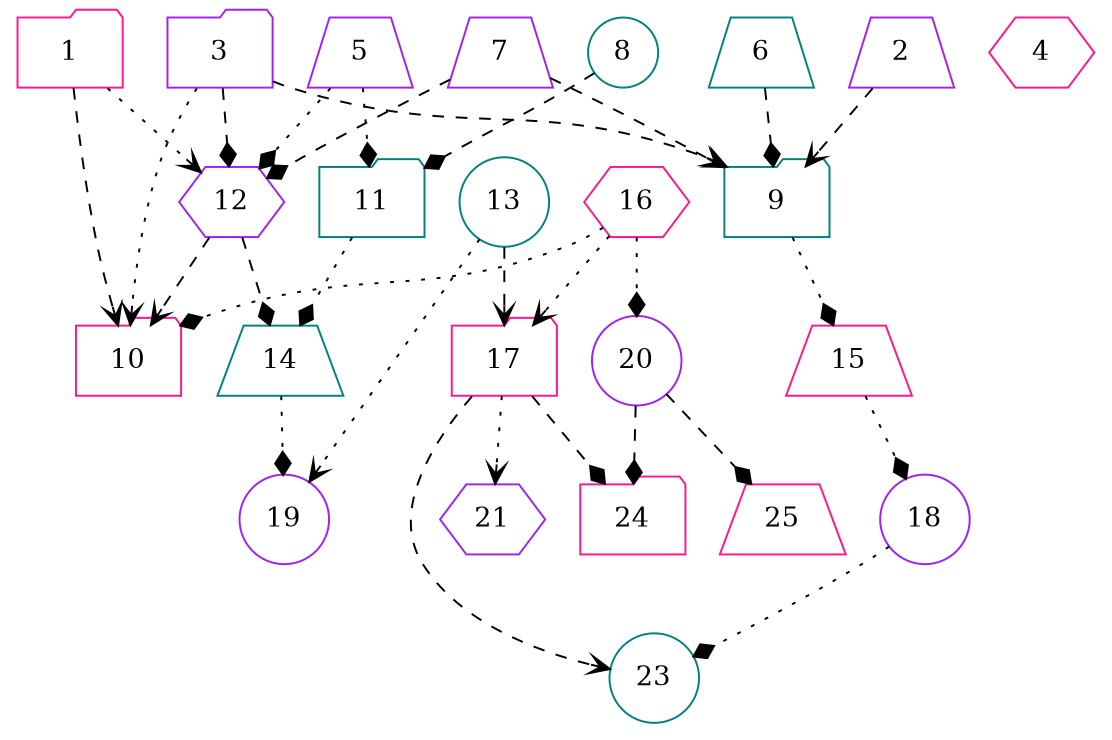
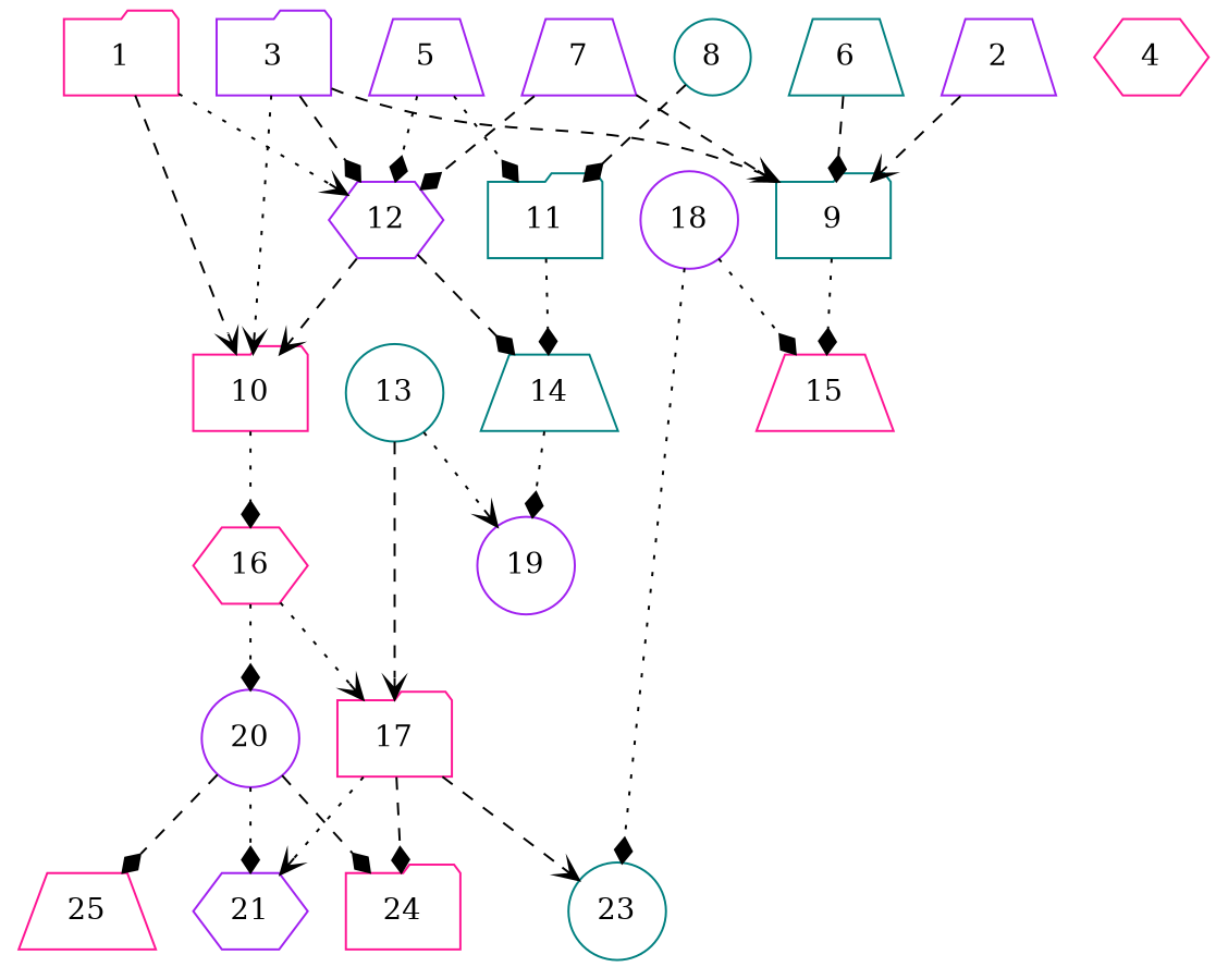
  digraph {
    node [alpha=0.05 color=purple shape=folder]
    edge [arrowhead=diamond style=dashed]
    1 [alpha=0.13 color=deeppink expect_size=12029952]
    10 [alpha=0.02 color=deeppink expect_size=16284672]
    12 [alpha=0.09 expect_size=39640064 shape=hexagon]
    16 [color=deeppink expect_size=14227456 shape=hexagon]
    14 [alpha=0.20 color=teal expect_size=51826688 shape=trapezium]
    17 [alpha=0.09 color=deeppink expect_size=38320128]
    20 [alpha=0.04 expect_size=9448448 shape=circle]
    19 [alpha=0.16 expect_size=14217216 shape=circle]
    13 [color=teal expect_size=52087808 shape=circle]
    2 [expect_size=11366400 shape=trapezium]
    9 [alpha=0.18 color=teal expect_size=49176576]
    15 [alpha=0.11 color=deeppink expect_size=50342912 shape=trapezium]
    18 [alpha=0.14 expect_size=13822976 shape=circle]
    3 [alpha=0.20 expect_size=49191936]
    4 [alpha=0.19 color=deeppink expect_size=35058688 shape=hexagon]
    5 [expect_size=5927936 shape=trapezium]
    11 [alpha=0.10 color=teal expect_size=7870464]
    6 [alpha=0.10 color=teal expect_size=40135680 shape=trapezium]
    7 [alpha=0.10 expect_size=5422080 shape=trapezium]
    8 [alpha=0.00 color=teal expect_size=43558912 shape=circle]
    23 [alpha=0.02 color=teal expect_size=12407808 shape=circle]
    21 [alpha=0.16 expect_size=13506560 shape=hexagon]
    24 [alpha=0.08 color=deeppink expect_size=24768512]
    25 [alpha=0.13 color=deeppink expect_size=23960576 shape=trapezium]
    1 -> 10 [arrowhead=vee]
    1 -> 12 [arrowhead=vee style=dotted]
-   16 -> 10 [style=dotted]
+   10 -> 16 [style=dotted]
    12 -> 10 [arrowhead=vee]
    12 -> 14
    16 -> 17 [arrowhead=vee style=dotted]
    16 -> 20 [style=dotted]
    14 -> 19 [style=dotted]
    17 -> 23 [arrowhead=vee]
    17 -> 21 [arrowhead=vee style=dotted]
    17 -> 24
+   20 -> 21 [style=dotted]
    20 -> 24
    20 -> 25
    13 -> 17 [arrowhead=vee]
    13 -> 19 [arrowhead=vee style=dotted]
    2 -> 9 [arrowhead=vee]
    9 -> 15 [style=dotted]
-   15 -> 18 [style=dotted]
+   18 -> 15 [style=dotted]
    18 -> 23 [style=dotted]
    3 -> 10 [arrowhead=vee style=dotted]
    3 -> 12
    3 -> 9 [arrowhead=vee]
    5 -> 12 [style=dotted]
    5 -> 11 [style=dotted]
    11 -> 14 [style=dotted]
    6 -> 9
    7 -> 12
    7 -> 9 [arrowhead=vee]
    8 -> 11
  }
